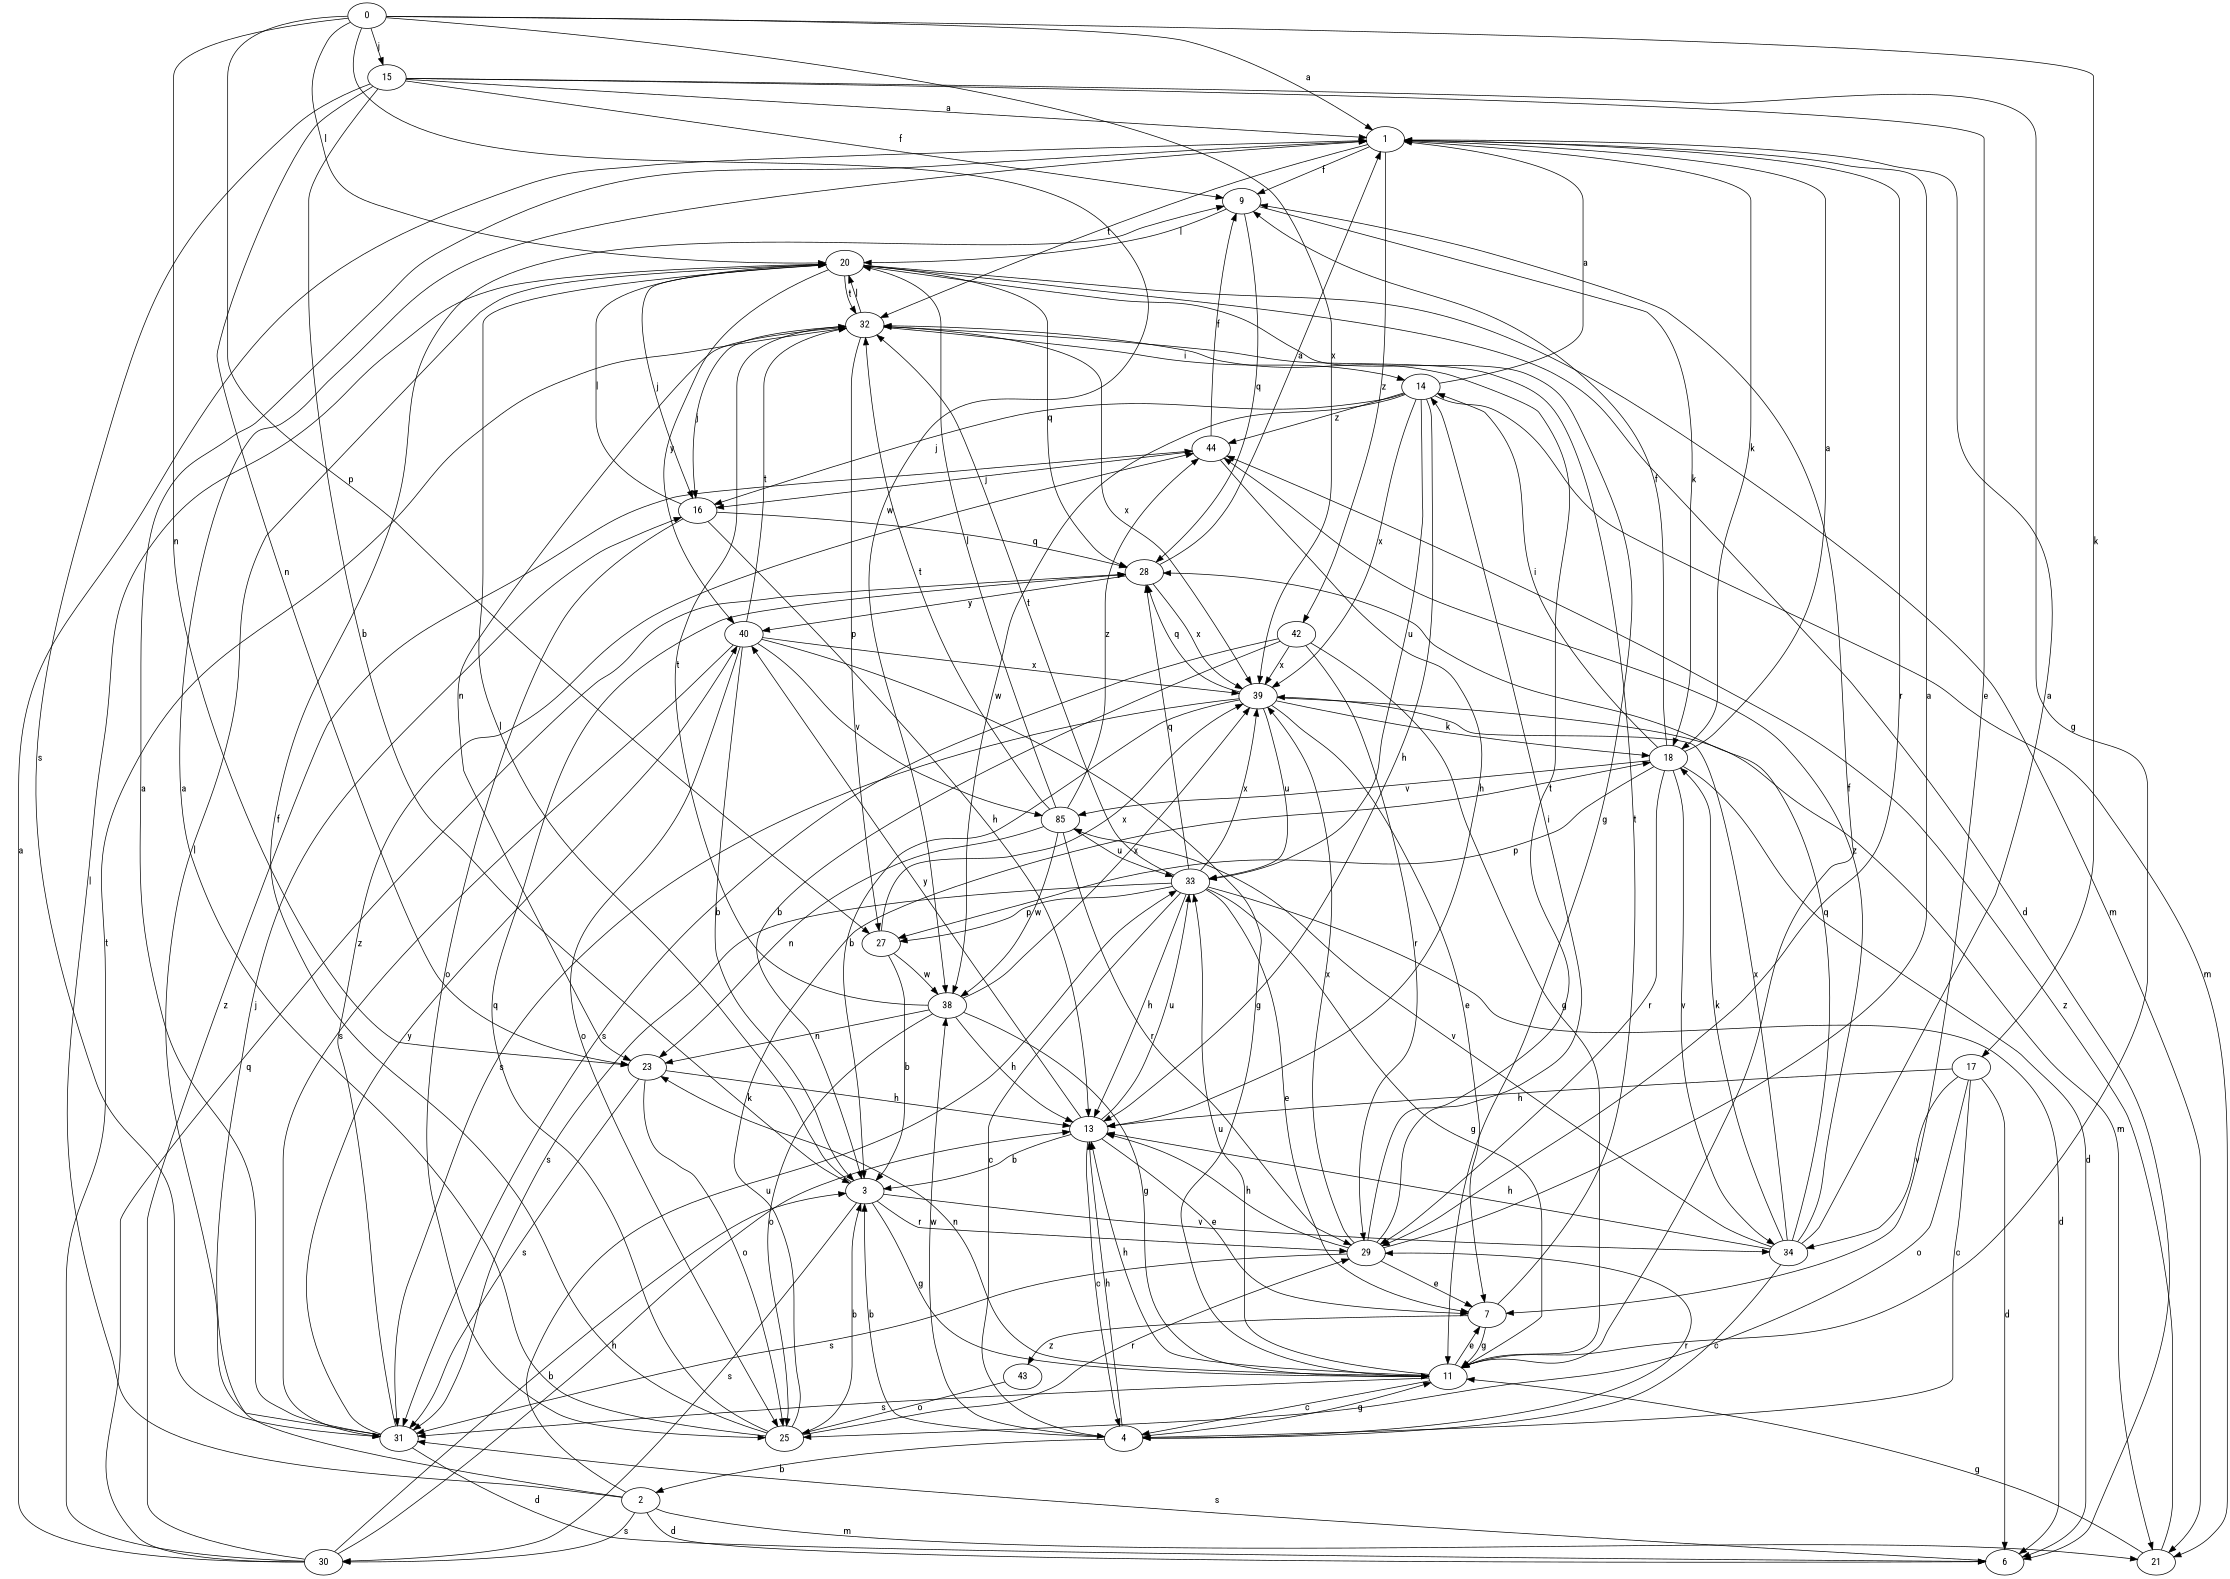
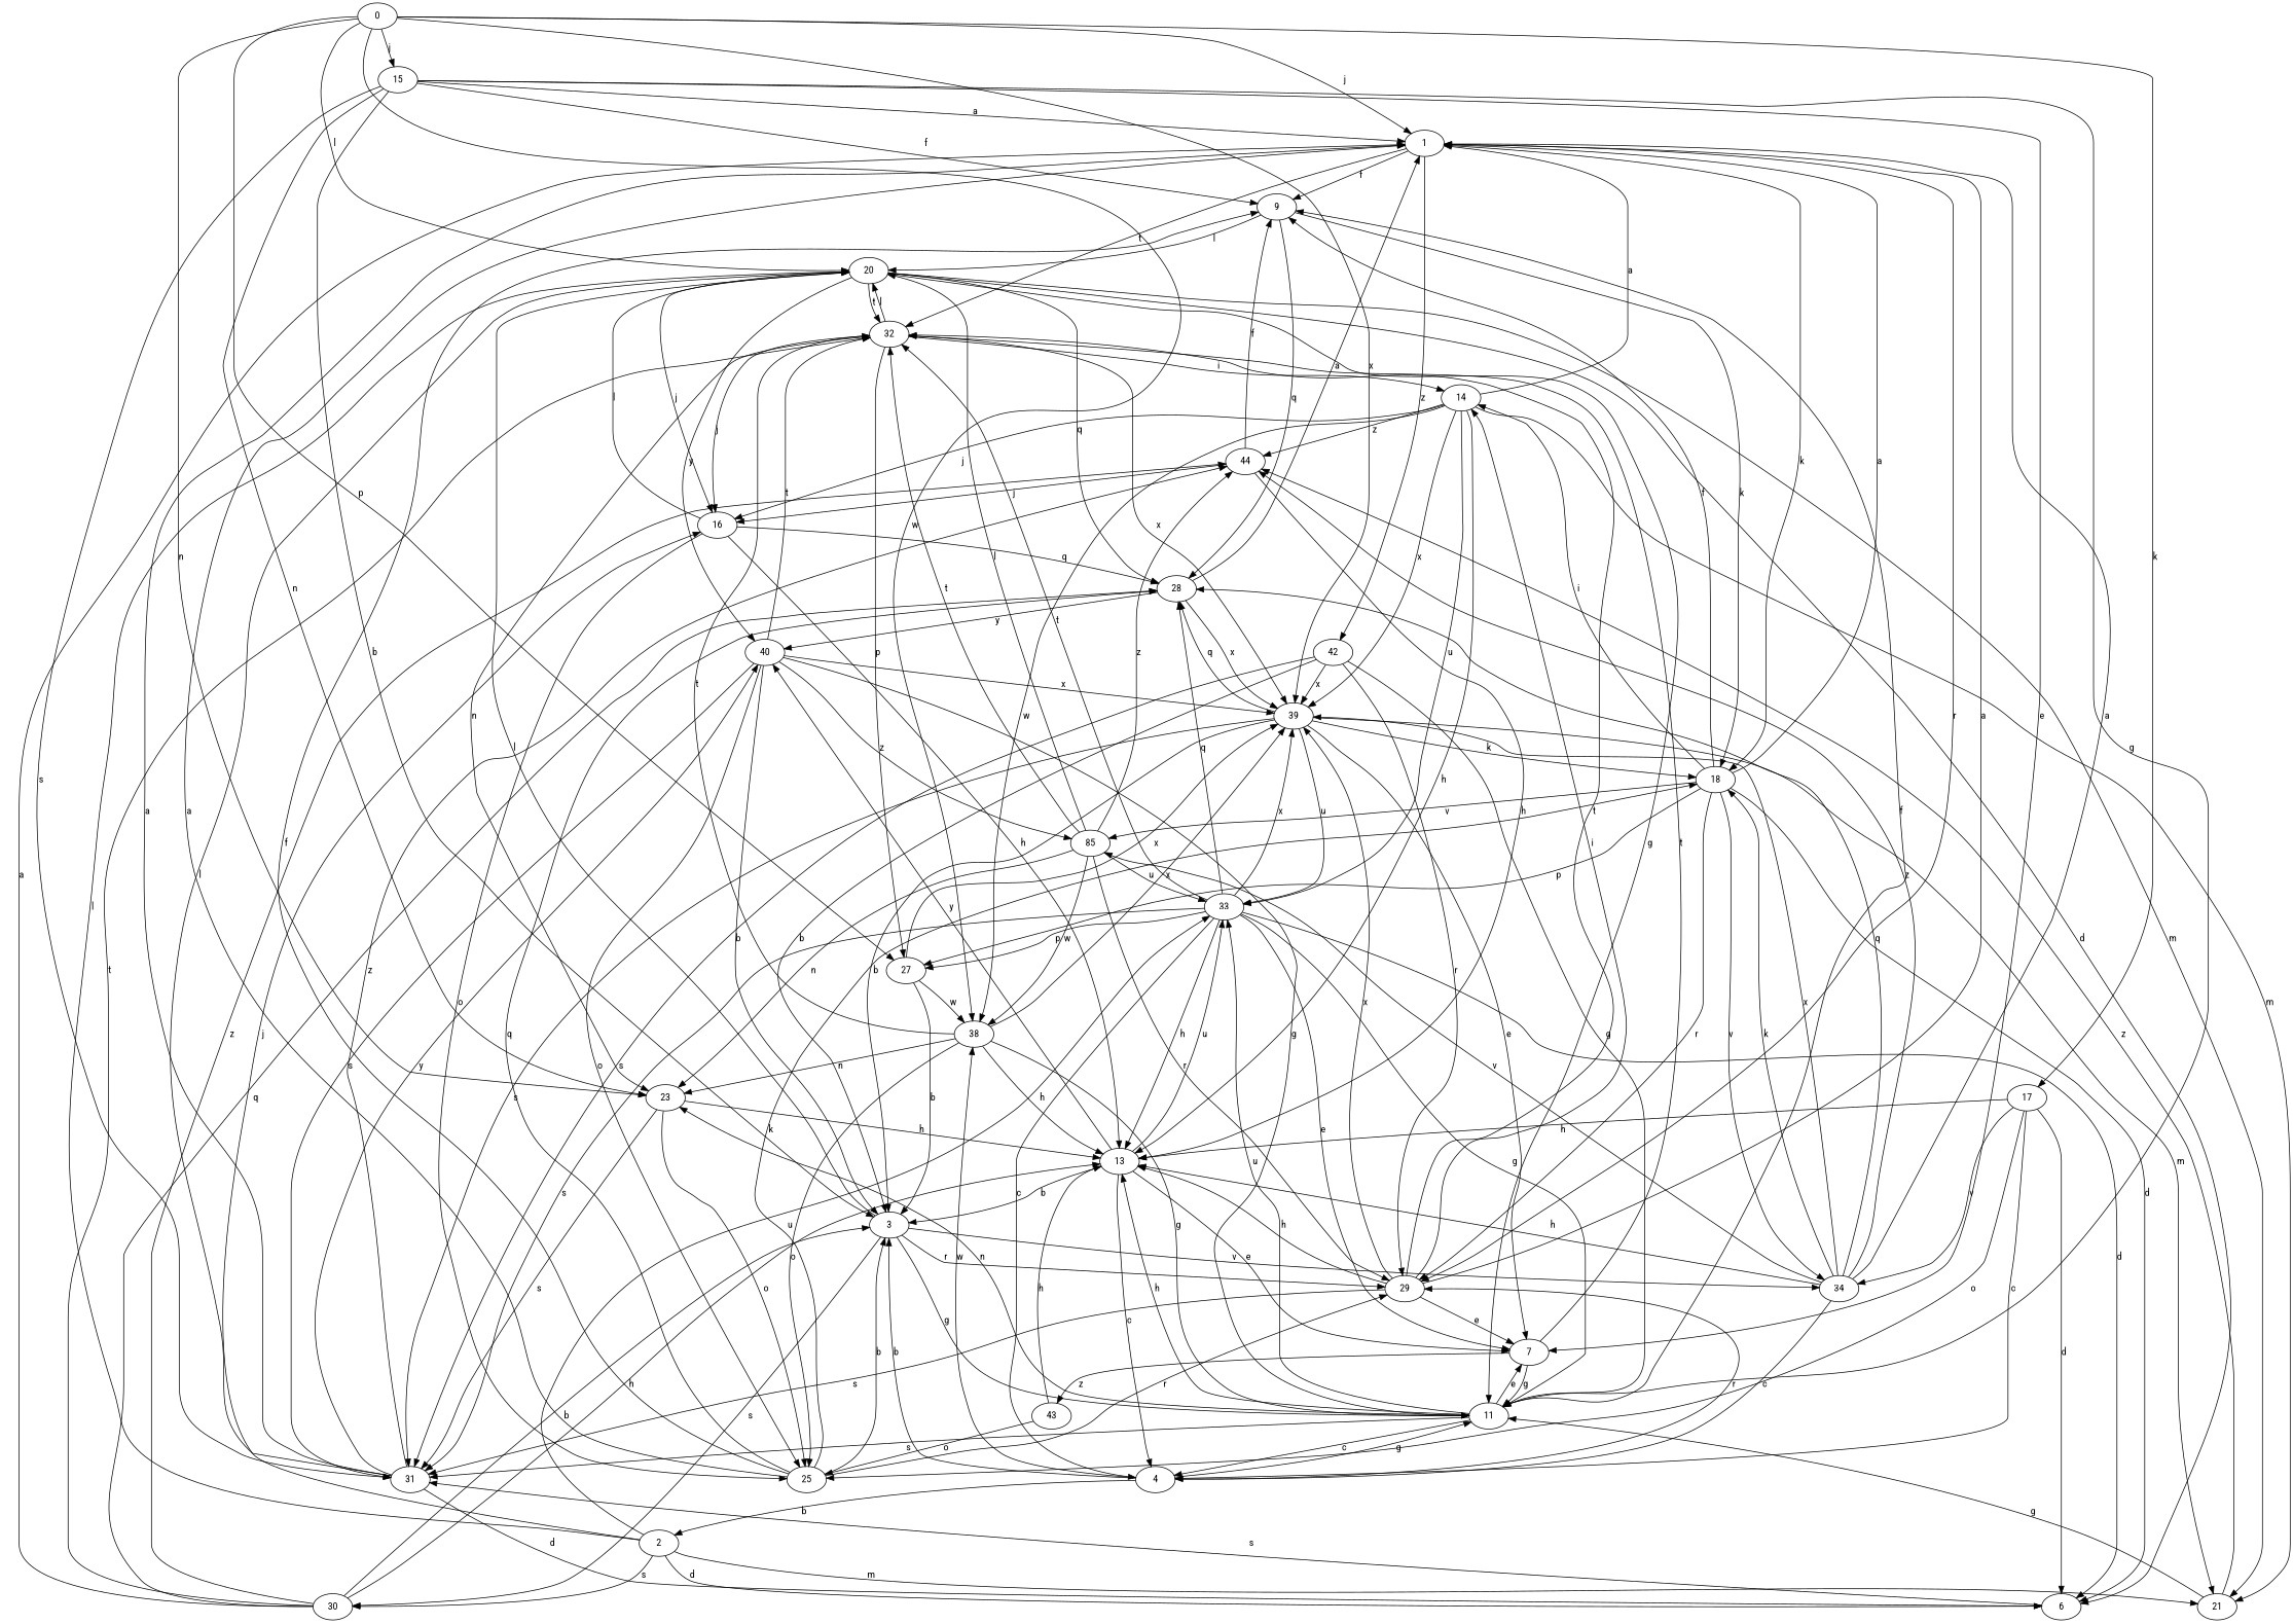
  strict digraph {
    fontname="Roboto Condensed"
    node [fontname="Roboto Condensed"]
    edge [fontname="Roboto Condensed"]
    0
    1
    15
    17
    20
    23
    27
    38
    39
    9
    18
    29
    32
    42
    3
    11
    31
    7
    6
    34
    4
    13
    25
    16
    21
    28
    40
    33
    14
    n30 [label=85]
    2
    30
    44
    43
-   0 -> 1 [label=a]
+   0 -> 1 [label=j]
    0 -> 15 [label=j]
    0 -> 17 [label=k]
    0 -> 20 [label=l]
    0 -> 23 [label=n]
    0 -> 27 [label=p]
    0 -> 38 [label=w]
    0 -> 39 [label=x]
    1 -> 9 [label=f]
    1 -> 18 [label=k]
    1 -> 29 [label=r]
    1 -> 32 [label=t]
    1 -> 42 [label=z]
    15 -> 1 [label=a]
    15 -> 23 [label=n]
    15 -> 9 [label=f]
    15 -> 3 [label=b]
    15 -> 11 [label=g]
    15 -> 31 [label=s]
    15 -> 7 [label=e]
    17 -> 6 [label=d]
    17 -> 34 [label=v]
    17 -> 4 [label=c]
    17 -> 13 [label=h]
    17 -> 25 [label=o]
    20 -> 32 [label=t]
    20 -> 11 [label=g]
    20 -> 6 [label=d]
    20 -> 16 [label=j]
    20 -> 21 [label=m]
    20 -> 28 [label=q]
    20 -> 40 [label=y]
    23 -> 31 [label=s]
    23 -> 13 [label=h]
    23 -> 25 [label=o]
    27 -> 38 [label=w]
    27 -> 39 [label=x]
    27 -> 3 [label=b]
    38 -> 23 [label=n]
    38 -> 39 [label=x]
    38 -> 32 [label=t]
    38 -> 11 [label=g]
    38 -> 13 [label=h]
    38 -> 25 [label=o]
    39 -> 18 [label=k]
    39 -> 3 [label=b]
    39 -> 31 [label=s]
    39 -> 7 [label=e]
    39 -> 21 [label=m]
    39 -> 28 [label=q]
    39 -> 33 [label=u]
    9 -> 20 [label=l]
    9 -> 18 [label=k]
    9 -> 28 [label=q]
    18 -> 1 [label=a]
    18 -> 27 [label=p]
    18 -> 9 [label=f]
    18 -> 29 [label=r]
    18 -> 6 [label=d]
    18 -> 34 [label=v]
    18 -> 14 [label=i]
    18 -> n30 [label=v]
    29 -> 1 [label=a]
    29 -> 39 [label=x]
    29 -> 32 [label=t]
    29 -> 31 [label=s]
    29 -> 7 [label=e]
    29 -> 13 [label=h]
    29 -> 14 [label=i]
    32 -> 20 [label=l]
    32 -> 23 [label=n]
    32 -> 27 [label=p]
    32 -> 39 [label=x]
    32 -> 16 [label=j]
    32 -> 14 [label=i]
    42 -> 39 [label=x]
    42 -> 29 [label=r]
    42 -> 3 [label=b]
    42 -> 11 [label=g]
    42 -> 31 [label=s]
    3 -> 20 [label=l]
    3 -> 29 [label=r]
    3 -> 11 [label=g]
    3 -> 34 [label=v]
    3 -> 30 [label=s]
    11 -> 23 [label=n]
    11 -> 9 [label=f]
    11 -> 31 [label=s]
    11 -> 7 [label=e]
    11 -> 4 [label=c]
    11 -> 13 [label=h]
    11 -> 33 [label=u]
    31 -> 1 [label=a]
    31 -> 20 [label=l]
    31 -> 6 [label=d]
    31 -> 40 [label=y]
    31 -> 44 [label=z]
    7 -> 32 [label=t]
    7 -> 11 [label=g]
    7 -> 43 [label=z]
    6 -> 31 [label=s]
    34 -> 1 [label=a]
    34 -> 39 [label=x]
    34 -> 18 [label=k]
    34 -> 4 [label=c]
    34 -> 13 [label=h]
    34 -> 28 [label=q]
    34 -> n30 [label=v]
    34 -> 44 [label=z]
    4 -> 38 [label=w]
    4 -> 29 [label=r]
    4 -> 3 [label=b]
    4 -> 11 [label=g]
-   4 -> 13 [label=h]
+   43 -> 13 [label=h]
    4 -> 2 [label=b]
    13 -> 3 [label=b]
    13 -> 7 [label=e]
    13 -> 4 [label=c]
    13 -> 40 [label=y]
    13 -> 33 [label=u]
    25 -> 1 [label=a]
    25 -> 9 [label=f]
    25 -> 18 [label=k]
    25 -> 29 [label=r]
    25 -> 3 [label=b]
    25 -> 28 [label=q]
    16 -> 20 [label=l]
    16 -> 13 [label=h]
    16 -> 25 [label=o]
    16 -> 28 [label=q]
    21 -> 11 [label=g]
    21 -> 44 [label=z]
    28 -> 1 [label=a]
    28 -> 39 [label=x]
    28 -> 40 [label=y]
    40 -> 39 [label=x]
    40 -> 32 [label=t]
    40 -> 3 [label=b]
    40 -> 11 [label=g]
    40 -> 31 [label=s]
    40 -> 25 [label=o]
-   40 -> n30 [label=v]
+   40 -> n30 [label=z]
    33 -> 27 [label=p]
    33 -> 39 [label=x]
    33 -> 32 [label=t]
    33 -> 11 [label=g]
    33 -> 31 [label=s]
    33 -> 7 [label=e]
    33 -> 6 [label=d]
    33 -> 4 [label=c]
    33 -> 13 [label=h]
    33 -> 28 [label=q]
    14 -> 1 [label=a]
    14 -> 38 [label=w]
    14 -> 39 [label=x]
    14 -> 13 [label=h]
    14 -> 16 [label=j]
    14 -> 21 [label=m]
    14 -> 33 [label=u]
    14 -> 44 [label=z]
    n30 -> 20 [label=l]
    n30 -> 23 [label=n]
    n30 -> 38 [label=w]
    n30 -> 29 [label=r]
    n30 -> 32 [label=t]
    n30 -> 33 [label=u]
    n30 -> 44 [label=z]
    2 -> 20 [label=l]
    2 -> 6 [label=d]
    2 -> 16 [label=j]
    2 -> 21 [label=m]
    2 -> 33 [label=u]
    2 -> 30 [label=s]
    30 -> 1 [label=a]
    30 -> 32 [label=t]
    30 -> 3 [label=b]
    30 -> 13 [label=h]
    30 -> 28 [label=q]
    30 -> 44 [label=z]
    44 -> 9 [label=f]
    44 -> 13 [label=h]
    44 -> 16 [label=j]
    43 -> 25 [label=o]
  }
